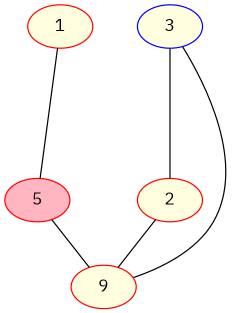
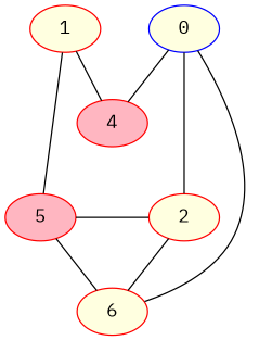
  graph {
    fontname="IBM Plex Mono"
    node [color=red fillcolor=lightyellow fontname="IBM Plex Mono" style=filled]
    edge [fontname="IBM Plex Mono"]
    1
-   3 [color=blue]
+   3 [color=blue label=0]
    2
    5 [fillcolor=lightpink]
-   6 [label=9]
+   4 [fillcolor=lightpink]
+   6
    subgraph sub_1 {
      rank=same
      1
      3
    }
    subgraph sub_2 {
      rank=same
      2
      5
    }
    1 -- 5
+   1 -- 4
    3 -- 2
+   5 -- 2 [minlen=3]
    5 -- 6
+   4 -- 3
+   4 -- 6 [style=invis weight=2]
    6 -- 3 [minlen=3]
    6 -- 2
  }
